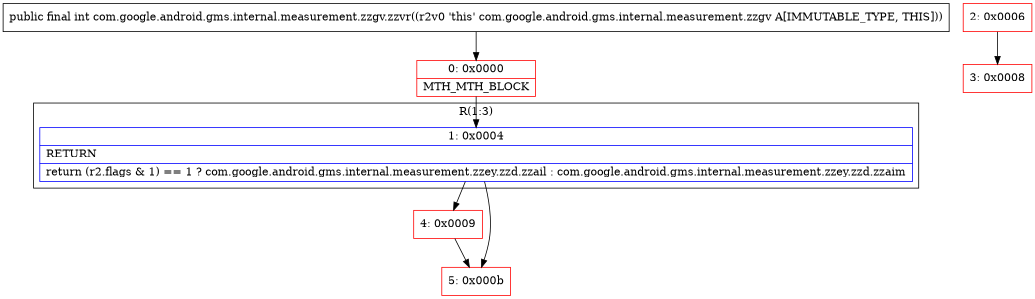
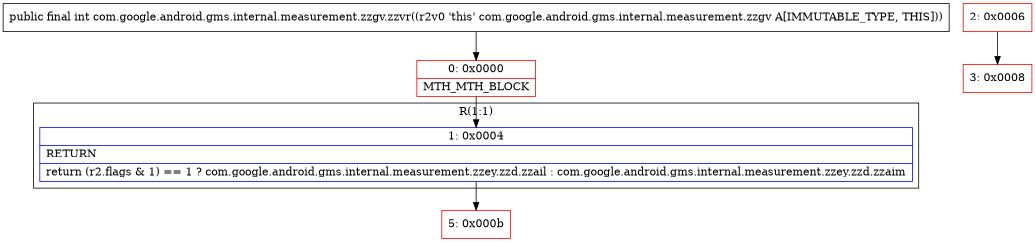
  digraph {
    node [color=red shape=record]
    n1 [color=blue label="{1\:\ 0x0004|RETURN\l|return (r2.flags & 1) == 1 ? com.google.android.gms.internal.measurement.zzey.zzd.zzail : com.google.android.gms.internal.measurement.zzey.zzd.zzaim\l}"]
-   n2 [label="{4\:\ 0x0009}"]
    n3 [label="{5\:\ 0x000b}"]
    n4 [label="{2\:\ 0x0006}"]
    n5 [label="{3\:\ 0x0008}"]
    n6 [label="{0\:\ 0x0000|MTH_MTH_BLOCK\l}"]
    n7 [label="{public final int com.google.android.gms.internal.measurement.zzgv.zzvr((r2v0 'this' com.google.android.gms.internal.measurement.zzgv A[IMMUTABLE_TYPE, THIS])) }" color=""]
    subgraph cluster_1 {
-     label="R(1:3)"
+     label="R(1:1)"
      n1
    }
-   n1 -> n2
    n1 -> n3
-   n2 -> n3
    n4 -> n5
    n6 -> n1
    n7 -> n6
  }
